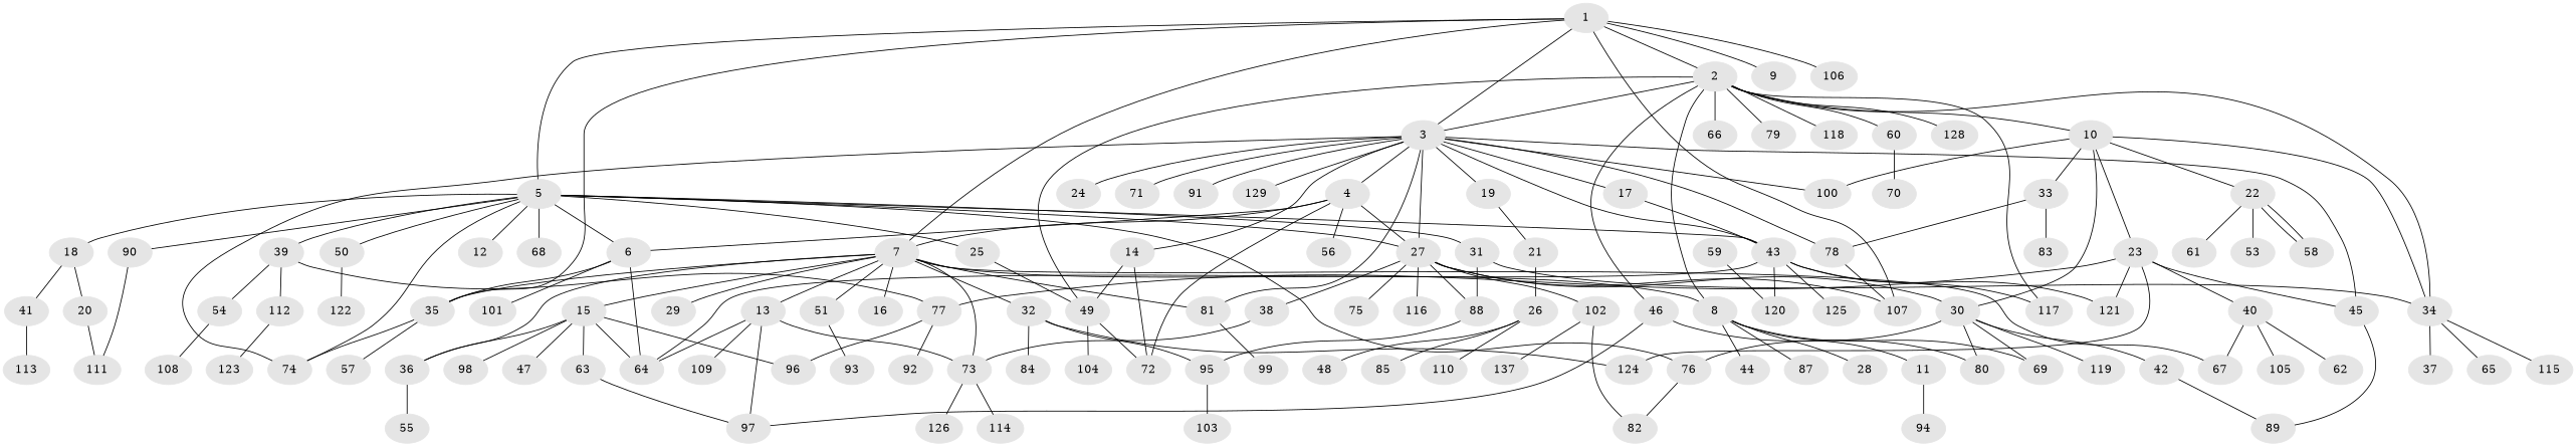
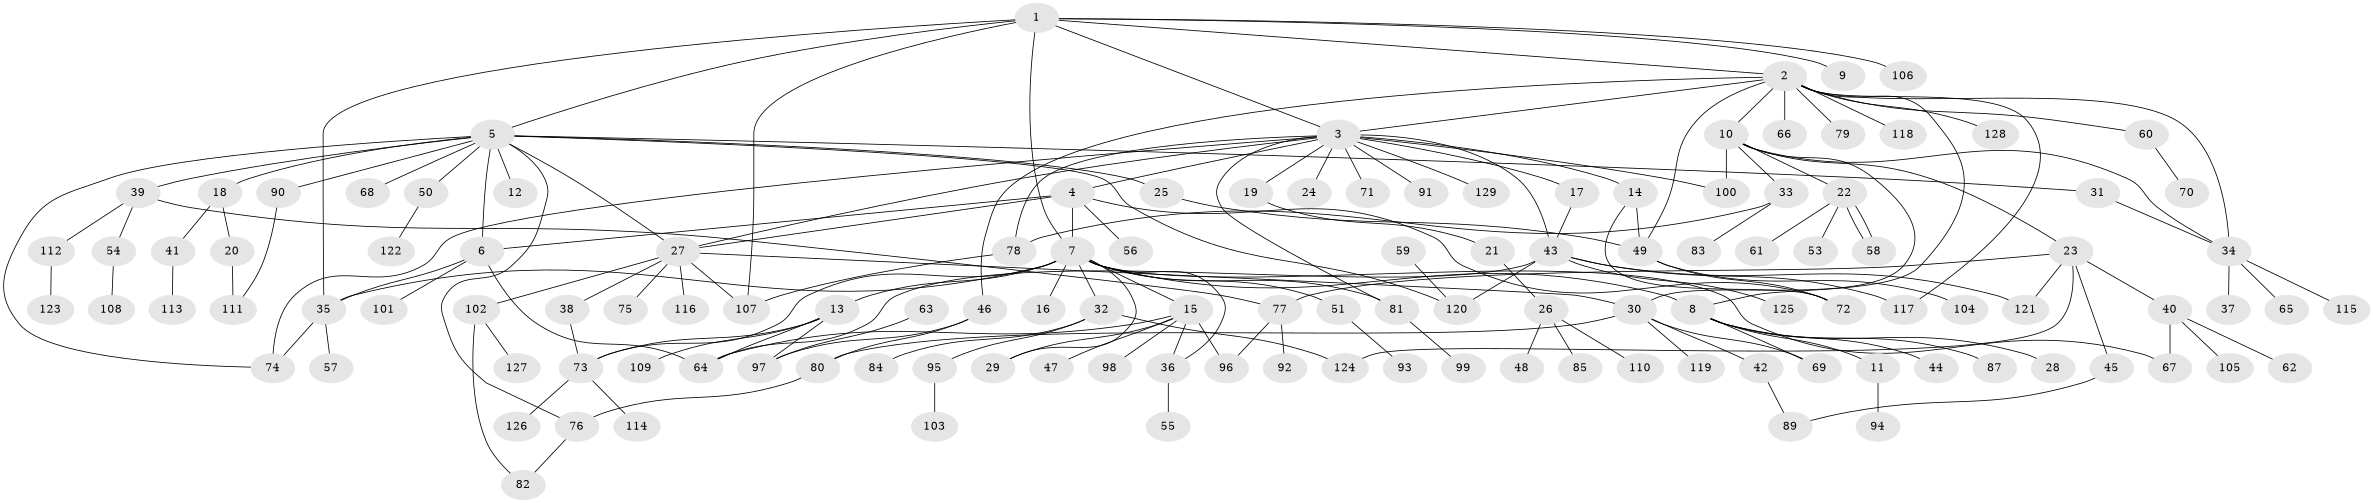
  graph {
    node [color=gray90 style=filled]
    1
    2
    3
    5
    7
    9
    35
    106
    107
    8
    10
    34
    46
    49
    60
    66
    79
    117
    118
    128
    4
    14
    17
    19
    24
    27
    43
    45
    71
    74
    78
    81
    91
    100
    129
    6
    12
    18
    25
    31
    39
    50
    68
    76
    90
    13
    15
    16
    29
    32
    36
    51
    67
    73
    23
    40
    77
    121
    124
    57
    11
    28
    44
    69
    87
    22
    30
    33
    37
    65
    115
    97
    80
    72
    104
    70
    56
    21
    38
    75
-   88
    102
    116
    64
    120
    125
    89
    99
    101
    20
    41
    54
    112
    122
    82
    111
    109
    47
    63
    96
    98
    84
    95
    55
    93
    114
    126
    94
    53
    58
    61
    42
    119
    83
    113
    26
    48
    85
    110
    62
    105
    92
-   127 [label=137]
+   127
    103
    59
    108
    123
    1 -- 2
    1 -- 3
    1 -- 5
    1 -- 7
    1 -- 9
    1 -- 35
    1 -- 106
    1 -- 107
    2 -- 3
    2 -- 8
    2 -- 10
    2 -- 34
    2 -- 46
    2 -- 49
    2 -- 60
    2 -- 66
    2 -- 79
    2 -- 117
    2 -- 118
    2 -- 128
    3 -- 4
    3 -- 14
    3 -- 17
    3 -- 19
    3 -- 24
    3 -- 27
    3 -- 43
-   3 -- 45
    3 -- 71
    3 -- 74
    3 -- 78
    3 -- 81
    3 -- 91
    3 -- 100
    3 -- 129
    5 -- 27
-   5 -- 43
+   5 -- 120
    5 -- 74
    5 -- 6
    5 -- 12
    5 -- 18
    5 -- 25
    5 -- 31
    5 -- 39
    5 -- 50
    5 -- 68
    5 -- 76
    5 -- 90
    7 -- 35
    7 -- 8
    7 -- 81
    7 -- 13
    7 -- 15
    7 -- 16
    7 -- 29
    7 -- 32
    7 -- 36
    7 -- 51
    7 -- 67
    7 -- 73
    35 -- 74
    35 -- 57
    8 -- 11
    8 -- 28
    8 -- 44
    8 -- 69
    8 -- 87
    10 -- 34
    10 -- 100
    10 -- 23
    10 -- 22
    10 -- 30
    10 -- 33
    34 -- 37
    34 -- 65
    34 -- 115
    46 -- 97
    46 -- 80
    49 -- 72
    49 -- 104
    60 -- 70
    4 -- 7
    4 -- 27
    4 -- 6
    4 -- 72
    4 -- 56
    14 -- 49
    14 -- 72
    17 -- 43
    19 -- 21
    27 -- 107
    27 -- 30
    27 -- 38
    27 -- 75
-   27 -- 88
    27 -- 102
    27 -- 116
    43 -- 117
    43 -- 121
    43 -- 64
    43 -- 120
    43 -- 125
    45 -- 89
    78 -- 107
    81 -- 99
    6 -- 35
    6 -- 64
    6 -- 101
    18 -- 20
    18 -- 41
    25 -- 49
    31 -- 34
-   31 -- 88
    39 -- 77
    39 -- 54
    39 -- 112
    50 -- 122
    76 -- 82
    90 -- 111
    13 -- 73
    13 -- 97
    13 -- 64
    13 -- 109
    15 -- 36
    15 -- 64
    15 -- 47
-   15 -- 63
+   15 -- 29
    15 -- 96
    15 -- 98
    32 -- 124
    32 -- 84
    32 -- 95
    36 -- 55
    51 -- 93
    73 -- 114
    73 -- 126
    23 -- 45
    23 -- 40
    23 -- 77
    23 -- 121
    23 -- 124
    40 -- 67
    40 -- 62
    40 -- 105
    77 -- 96
    77 -- 92
    11 -- 94
    22 -- 53
    22 -- 58
    22 -- 58
    22 -- 61
-   30 -- 76
+   80 -- 76
    30 -- 69
    30 -- 80
    30 -- 42
    30 -- 119
    33 -- 78
    33 -- 83
    21 -- 26
    38 -- 73
-   88 -- 95
    102 -- 82
    102 -- 127
    20 -- 111
    41 -- 113
    54 -- 108
    112 -- 123
    63 -- 97
    95 -- 103
    42 -- 89
    26 -- 48
    26 -- 85
    26 -- 110
    59 -- 120
  }
